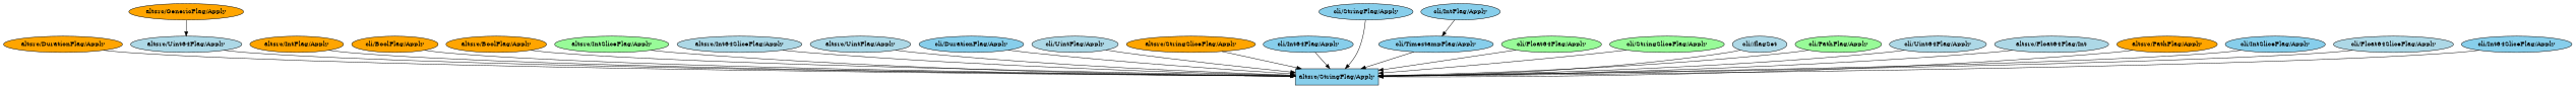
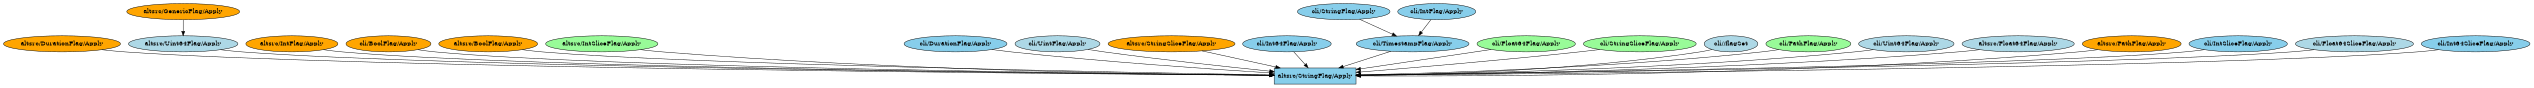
  digraph {
    node [fillcolor=skyblue style=filled]
    n1 [label="altsrc/StringFlag/Apply" shape=box]
    "altsrc/DurationFlag/Apply" [fillcolor=orange]
    "altsrc/Uint64Flag/Apply" [fillcolor=lightblue]
    "altsrc/GenericFlag/Apply" [fillcolor=orange]
    "altsrc/IntFlag/Apply" [fillcolor=orange]
    "cli/BoolFlag/Apply" [fillcolor=orange]
    "altsrc/BoolFlag/Apply" [fillcolor=orange]
    "altsrc/IntSliceFlag/Apply" [fillcolor=palegreen]
-   "altsrc/Int64SliceFlag/Apply" [fillcolor=lightblue]
-   "altsrc/UintFlag/Apply" [fillcolor=lightblue]
    "cli/DurationFlag/Apply"
    "cli/UintFlag/Apply" [fillcolor=lightblue]
    "altsrc/StringSliceFlag/Apply" [fillcolor=orange]
    "cli/Int64Flag/Apply"
    "cli/TimestampFlag/Apply"
    "cli/Float64Flag/Apply" [fillcolor=palegreen]
    "cli/StringSliceFlag/Apply" [fillcolor=palegreen]
    "cli//flagSet" [fillcolor=lightblue]
    "cli/PathFlag/Apply" [fillcolor=palegreen]
    "cli/Uint64Flag/Apply" [fillcolor=lightblue]
-   "altsrc/Float64Flag/Apply" [fillcolor=lightblue label="altsrc/Float64Flag/Int"]
+   "altsrc/Float64Flag/Apply" [fillcolor=lightblue]
    "altsrc/PathFlag/Apply" [fillcolor=orange]
    "cli/IntSliceFlag/Apply"
    "cli/StringFlag/Apply"
    "cli/Float64SliceFlag/Apply" [fillcolor=lightblue]
    "cli/IntFlag/Apply"
    "cli/Int64SliceFlag/Apply"
    "altsrc/DurationFlag/Apply" -> n1
    "altsrc/Uint64Flag/Apply" -> n1
    "altsrc/GenericFlag/Apply" -> "altsrc/Uint64Flag/Apply"
    "altsrc/IntFlag/Apply" -> n1
    "cli/BoolFlag/Apply" -> n1
    "altsrc/BoolFlag/Apply" -> n1
    "altsrc/IntSliceFlag/Apply" -> n1
-   "altsrc/Int64SliceFlag/Apply" -> n1
-   "altsrc/UintFlag/Apply" -> n1
    "cli/DurationFlag/Apply" -> n1
    "cli/UintFlag/Apply" -> n1
    "altsrc/StringSliceFlag/Apply" -> n1
    "cli/Int64Flag/Apply" -> n1
    "cli/TimestampFlag/Apply" -> n1
    "cli/Float64Flag/Apply" -> n1
    "cli/StringSliceFlag/Apply" -> n1
    "cli//flagSet" -> n1
    "cli/PathFlag/Apply" -> n1
    "cli/Uint64Flag/Apply" -> n1
    "altsrc/Float64Flag/Apply" -> n1
    "altsrc/PathFlag/Apply" -> n1
    "cli/IntSliceFlag/Apply" -> n1
-   "cli/StringFlag/Apply" -> n1
+   "cli/StringFlag/Apply" -> "cli/TimestampFlag/Apply"
    "cli/Float64SliceFlag/Apply" -> n1
    "cli/IntFlag/Apply" -> "cli/TimestampFlag/Apply"
    "cli/Int64SliceFlag/Apply" -> n1
  }
